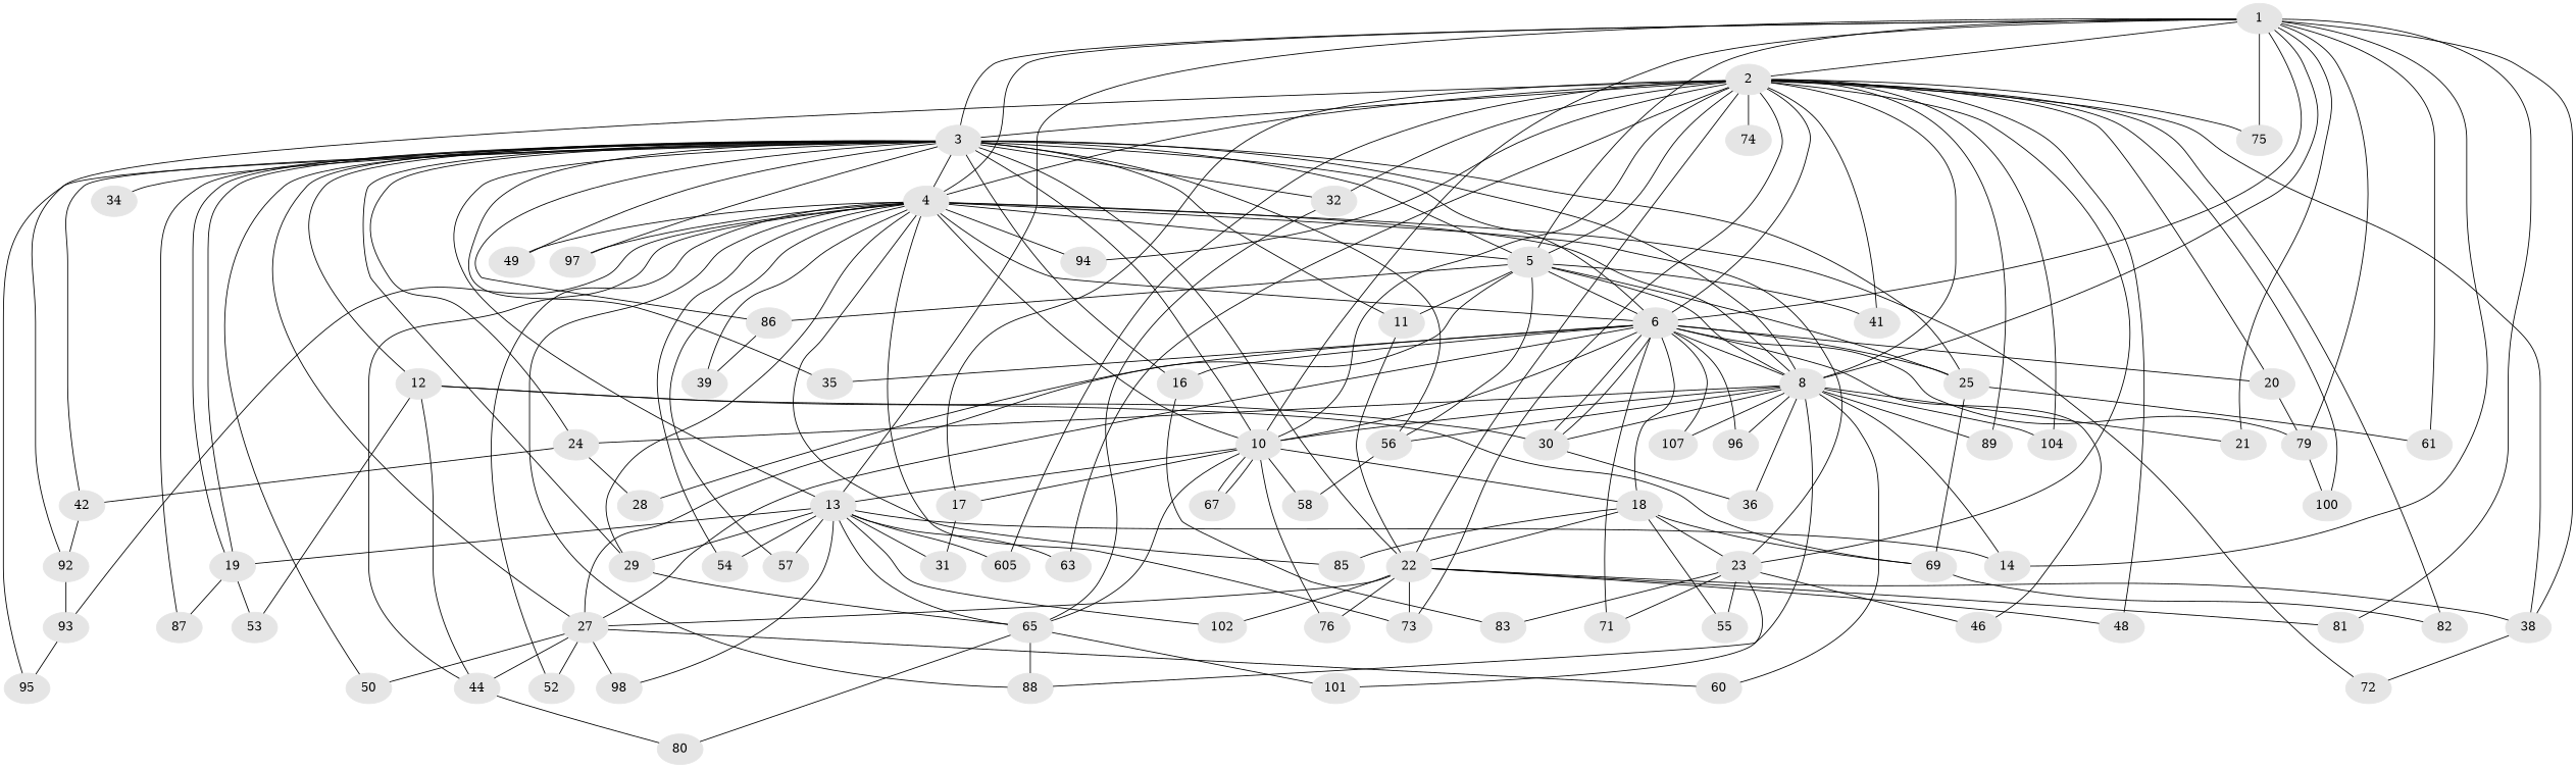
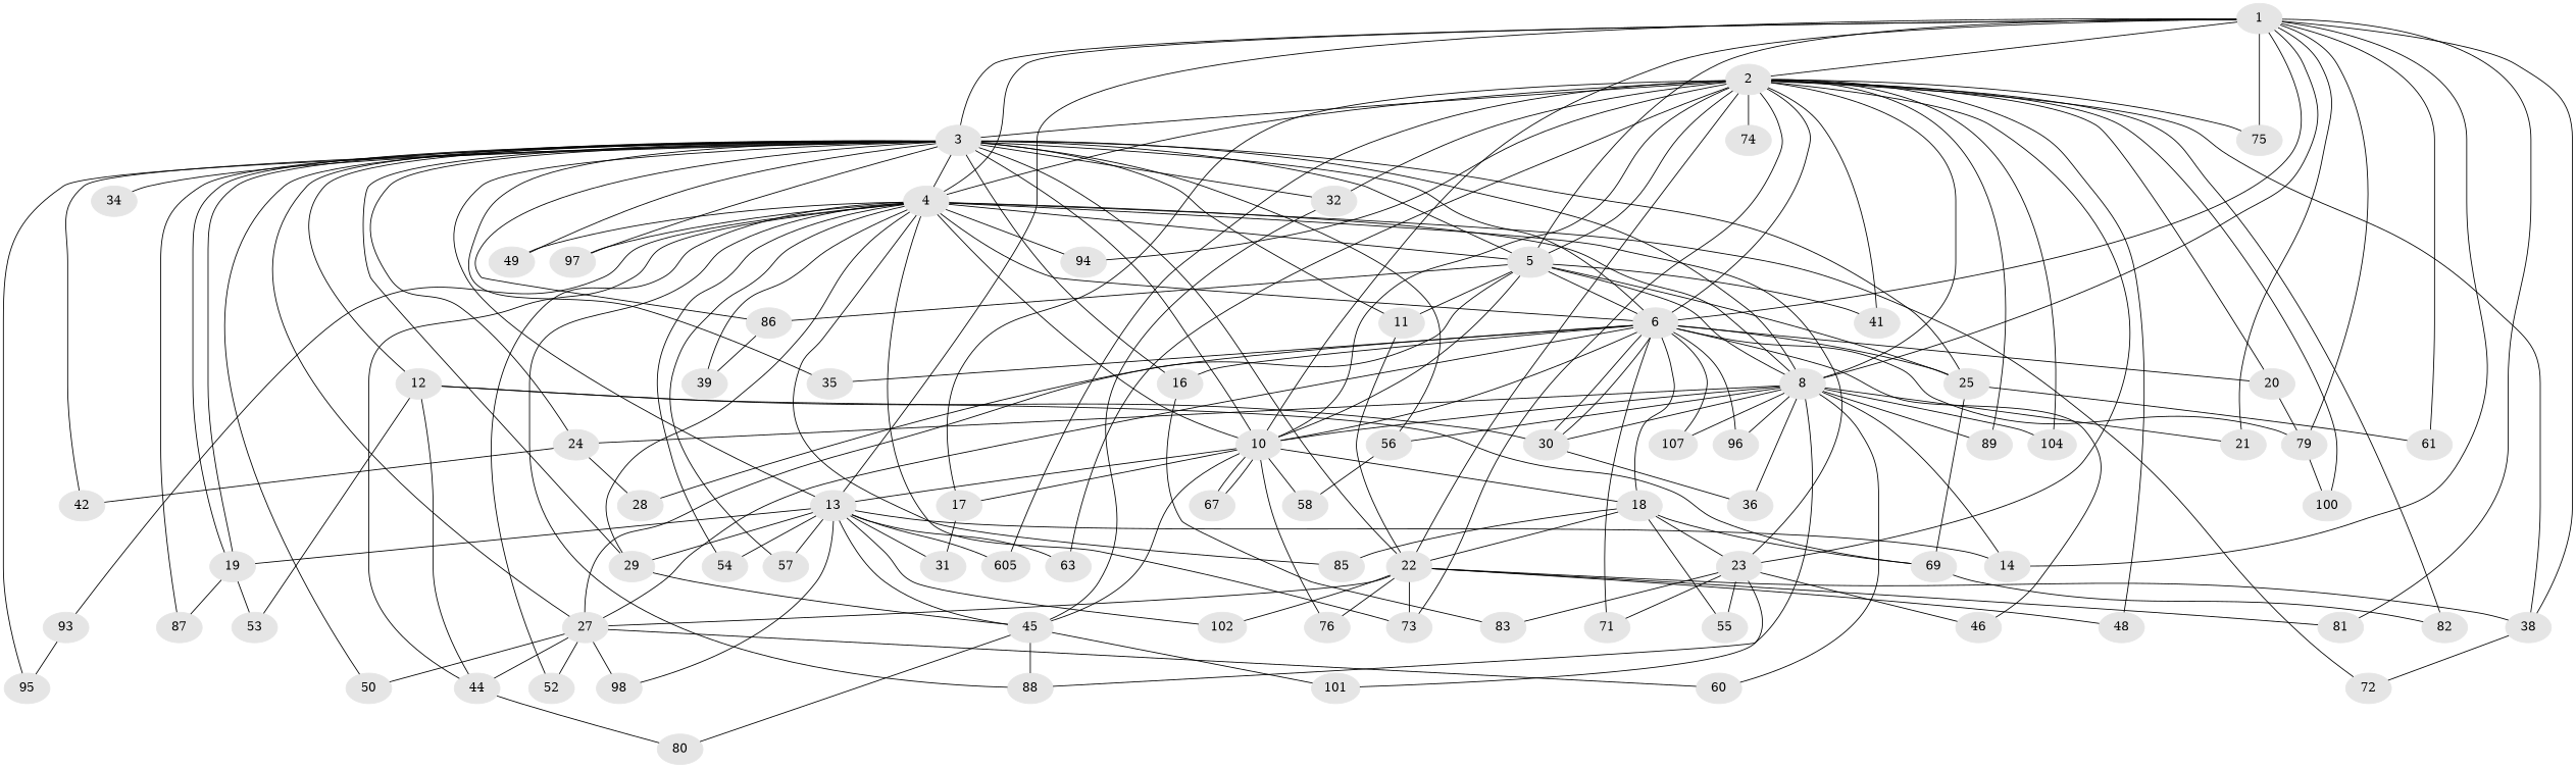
  graph {
    node [color=gray90 style=filled]
    1 [super="+39"]
    2 [super="+9"]
    3 [super="+7"]
    4 [super="+37"]
    5 [super="+66"]
    6 [super="+26"]
    8 [super="+65"]
    10 [super="+84"]
    13 [super="+15"]
    14
    21
    38 [super="+70"]
    61
    75
    79 [super="+106"]
    81
    17
    20
    22 [super="+47"]
    23 [super="+43"]
    32 [super="+62"]
    41
    48
    63
    73 [super="+91"]
    74
    82
    89
-   92
    94
    100
    104
    n33 [label=605]
    11 [super="+64"]
    12 [super="+51"]
    16
    19 [super="+33"]
    24
    25 [super="+40"]
    27 [super="+77"]
    29
    34
    35
    42
    49
    50
    56
    86
    87
    95
    97
    44 [super="+68"]
    52
    54
    57
    72
    85
    88 [super="+90"]
    93
    n60 [label=39]
    18
    28
    30 [super="+103"]
    46
    71
    96
    107
    36
    60
-   45 [super="+59" label=65]
+   45 [super="+59"]
    58
    67
    76
    31
    98
    102
    83
    55
    101
    53
    69 [super="+78"]
    80
    1 -- 2 [weight=2]
    1 -- 3 [weight=2]
    1 -- 4
    1 -- 5
    1 -- 6
    1 -- 8
    1 -- 10
    1 -- 13
    1 -- 14
    1 -- 21
    1 -- 38
    1 -- 61
    1 -- 75
    1 -- 79
    1 -- 81
    2 -- 3 [weight=4]
    2 -- 4 [weight=2]
    2 -- 5 [weight=2]
    2 -- 6 [weight=2]
    2 -- 8 [weight=2]
    2 -- 10 [weight=2]
    2 -- 38
    2 -- 75
    2 -- 17
    2 -- 20
    2 -- 22
    2 -- 23
    2 -- 32
    2 -- 41
    2 -- 48
    2 -- 63
    2 -- 73
    2 -- 74 [weight=2]
    2 -- 82
    2 -- 89
-   2 -- 92
    2 -- 94
    2 -- 100
    2 -- 104
    2 -- n33
    3 -- 4 [weight=2]
    3 -- 5 [weight=2]
    3 -- 6 [weight=2]
    3 -- 8 [weight=2]
    3 -- 10 [weight=3]
    3 -- 13
    3 -- 22
    3 -- 32
    3 -- 11
    3 -- 12
    3 -- 16
    3 -- 19
    3 -- 19
    3 -- 24
    3 -- 25
    3 -- 27
    3 -- 29
    3 -- 34 [weight=2]
    3 -- 35
    3 -- 42
    3 -- 49
    3 -- 50
    3 -- 56
    3 -- 86
    3 -- 87
    3 -- 95
    3 -- 97
    4 -- 5
    4 -- 6 [weight=2]
    4 -- 8
    4 -- 10
    4 -- 23
    4 -- 73
    4 -- 94
    4 -- 29
    4 -- 49
    4 -- 97
    4 -- 44
    4 -- 52
    4 -- 54
    4 -- 57
    4 -- 72
    4 -- 85
    4 -- 88
    4 -- 93
    4 -- n60
    5 -- 6
    5 -- 8
-   5 -- 56
+   5 -- 10
    5 -- 41
    5 -- 11
    5 -- 25
    5 -- 27
    5 -- 86
-   6 -- 8 [weight=2]
    6 -- 10
    6 -- 79
    6 -- 20
    6 -- 16
    6 -- 25
    6 -- 27
    6 -- 35
    6 -- 18
    6 -- 28
    6 -- 30
    6 -- 30
    6 -- 46
    6 -- 71
    6 -- 96
    6 -- 107
    8 -- 10
    8 -- 14
    8 -- 21
    8 -- 89
    8 -- 104
    8 -- 24
    8 -- 56
    8 -- 88
    8 -- 30
    8 -- 96
    8 -- 107
    8 -- 36
    8 -- 60
    10 -- 13
    10 -- 17
    10 -- 18
    10 -- 45
    10 -- 58
    10 -- 67
    10 -- 67
    10 -- 76
    13 -- 14
    13 -- 63
    13 -- n33
    13 -- 19
    13 -- 29
    13 -- 54
    13 -- 57
    13 -- 45
    13 -- 31
    13 -- 98
    13 -- 102
    38 -- 72
    79 -- 100
    17 -- 31
    20 -- 79
    22 -- 38
    22 -- 81
    22 -- 48
    22 -- 73
    22 -- 27
    22 -- 76
    22 -- 102
    23 -- 46
    23 -- 71
    23 -- 83
    23 -- 55
    23 -- 101
    32 -- 45
-   92 -- 93
    11 -- 22
    12 -- 44
    12 -- 30
    12 -- 53
    12 -- 69
    16 -- 83
    19 -- 87
    19 -- 53
    24 -- 42
    24 -- 28
    25 -- 61
    25 -- 69
    27 -- 50
    27 -- 44
    27 -- 52
    27 -- 60
    27 -- 98
    29 -- 45
-   42 -- 92
    56 -- 58
    86 -- n60
    44 -- 80
    93 -- 95
    18 -- 22
    18 -- 23
    18 -- 85
    18 -- 55
    18 -- 69
    30 -- 36
    45 -- 88
    45 -- 101
    45 -- 80
    69 -- 82
  }
